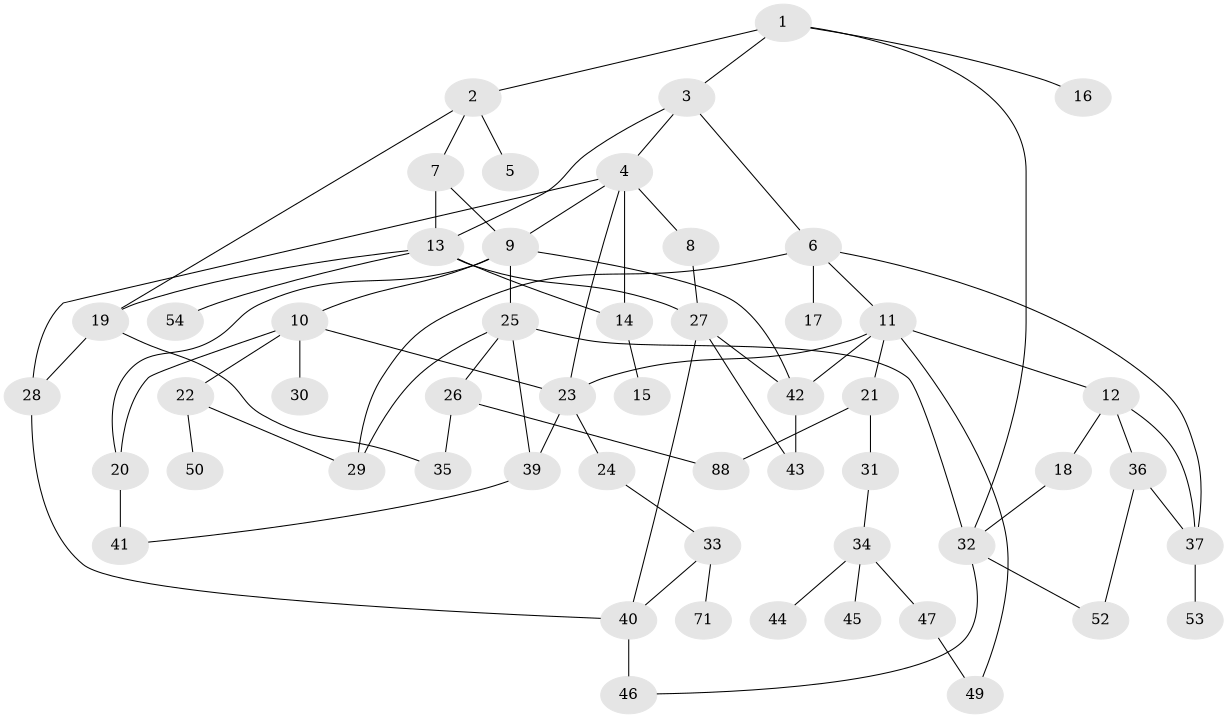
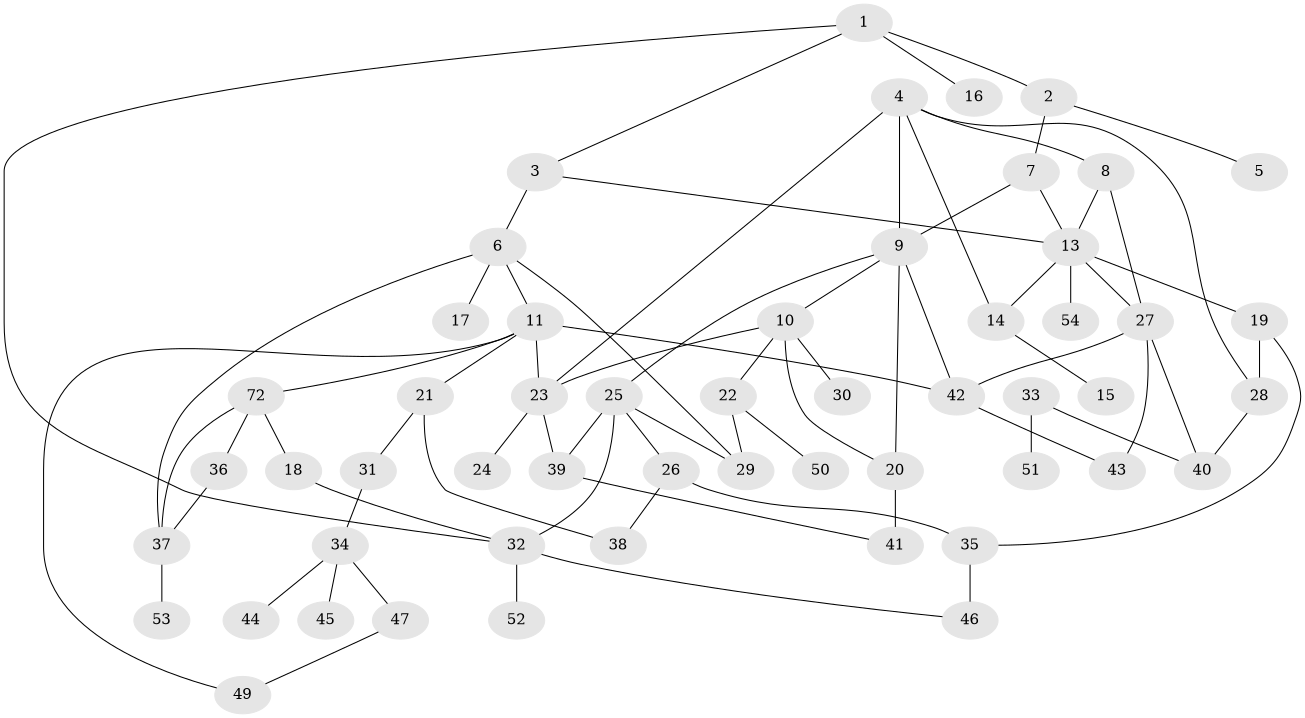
  graph {
    node [color=gray90 style=filled]
    edge [weight=1.0]
    1
    2
    3
    16
    32
    5
    7
    19
    4
    6
    13
    46
    52
    9
    28
    35
    8
    14
    23
    11
    17
    29
    37
    27
    54
    10
    20
    25
    42
    15
    39
    24
    40
-   12
+   12 [label=72]
    21
    49
    53
    43
    22
    30
    41
    26
    50
    18
    36
    31
-   38 [label=88]
+   38
    34
    33
-   51 [label=71]
+   51
    44
    45
    47
    1 -- 2
    1 -- 3
    1 -- 16
    1 -- 32
    2 -- 5
    2 -- 7
-   2 -- 19
-   3 -- 4
    3 -- 6
    3 -- 13
    32 -- 46
    32 -- 52
    7 -- 13
    7 -- 9
    19 -- 28
    19 -- 35
    4 -- 9
    4 -- 28
    4 -- 8
    4 -- 14
    4 -- 23
    6 -- 11
    6 -- 17 [weight=2.0]
    6 -- 29
    6 -- 37
    13 -- 19
    13 -- 14
    13 -- 27
    13 -- 54
    9 -- 10
    9 -- 20
    9 -- 25
    9 -- 42
    28 -- 40
-   40 -- 46 [weight=2.0]
+   35 -- 46 [weight=2.0]
+   8 -- 13
    8 -- 27
    14 -- 15
    23 -- 39 [weight=4.0]
    23 -- 24 [weight=2.0]
    11 -- 23
    11 -- 42
    11 -- 12
    11 -- 21
    11 -- 49
    37 -- 53
    27 -- 42
    27 -- 40
    27 -- 43
    10 -- 23
    10 -- 20
    10 -- 22
    10 -- 30
    20 -- 41 [weight=3.0]
    25 -- 32
    25 -- 29
    25 -- 39
    25 -- 26
    42 -- 43
    39 -- 41
-   24 -- 33
    12 -- 37
    12 -- 18
    12 -- 36
    21 -- 31
    21 -- 38
    22 -- 29
    22 -- 50
    26 -- 35
    26 -- 38
    18 -- 32
-   36 -- 52
    36 -- 37
    31 -- 34
    34 -- 44
    34 -- 45
    34 -- 47
    33 -- 40
    33 -- 51
    47 -- 49
  }
